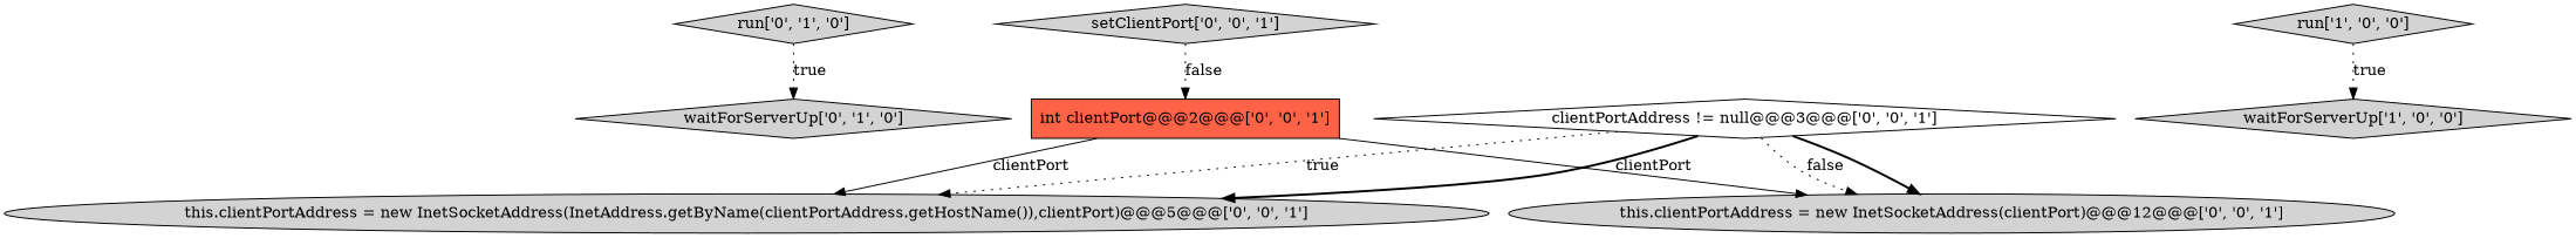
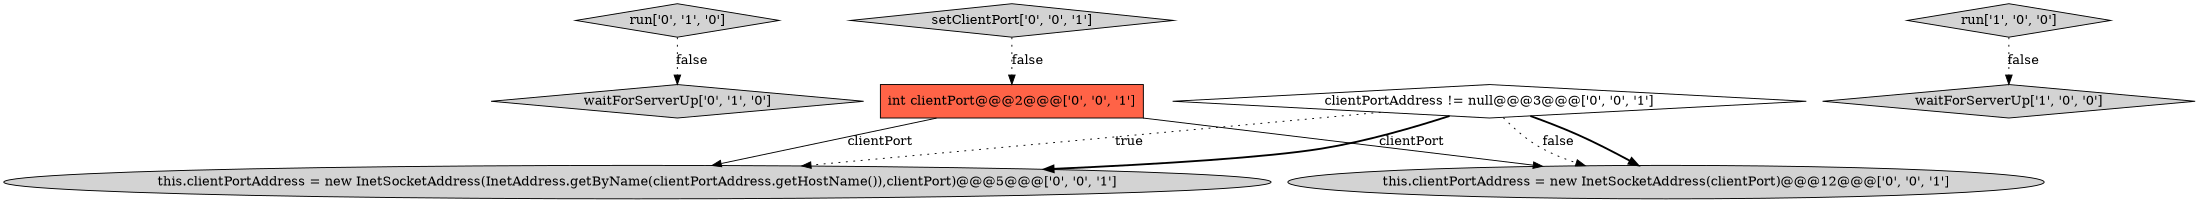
  digraph {
    node [fillcolor=lightgray shape=diamond style=filled]
    edge [style=dotted]
    n1 [label="waitForServerUp['0', '1', '0']"]
    n2 [fillcolor=tomato label="int clientPort@@@2@@@['0', '0', '1']" shape=box]
    n3 [label="this.clientPortAddress = new InetSocketAddress(clientPort)@@@12@@@['0', '0', '1']" shape=ellipse]
    n4 [label="this.clientPortAddress = new InetSocketAddress(InetAddress.getByName(clientPortAddress.getHostName()),clientPort)@@@5@@@['0', '0', '1']" shape=ellipse]
    n5 [label="setClientPort['0', '0', '1']"]
    n6 [fillcolor=white label="clientPortAddress != null@@@3@@@['0', '0', '1']"]
    n7 [label="waitForServerUp['1', '0', '0']"]
    n8 [label="run['1', '0', '0']"]
    n9 [label="run['0', '1', '0']"]
    n2 -> n3 [label=clientPort style=solid]
    n2 -> n4 [label=clientPort style=solid]
    n5 -> n2 [label=false]
    n6 -> n3 [style=bold]
    n6 -> n3 [label=false]
    n6 -> n4 [label=true]
    n6 -> n4 [style=bold]
-   n8 -> n7 [label=true]
-   n9 -> n1 [label=true]
+   n8 -> n7 [label=false]
+   n9 -> n1 [label=false]
  }
